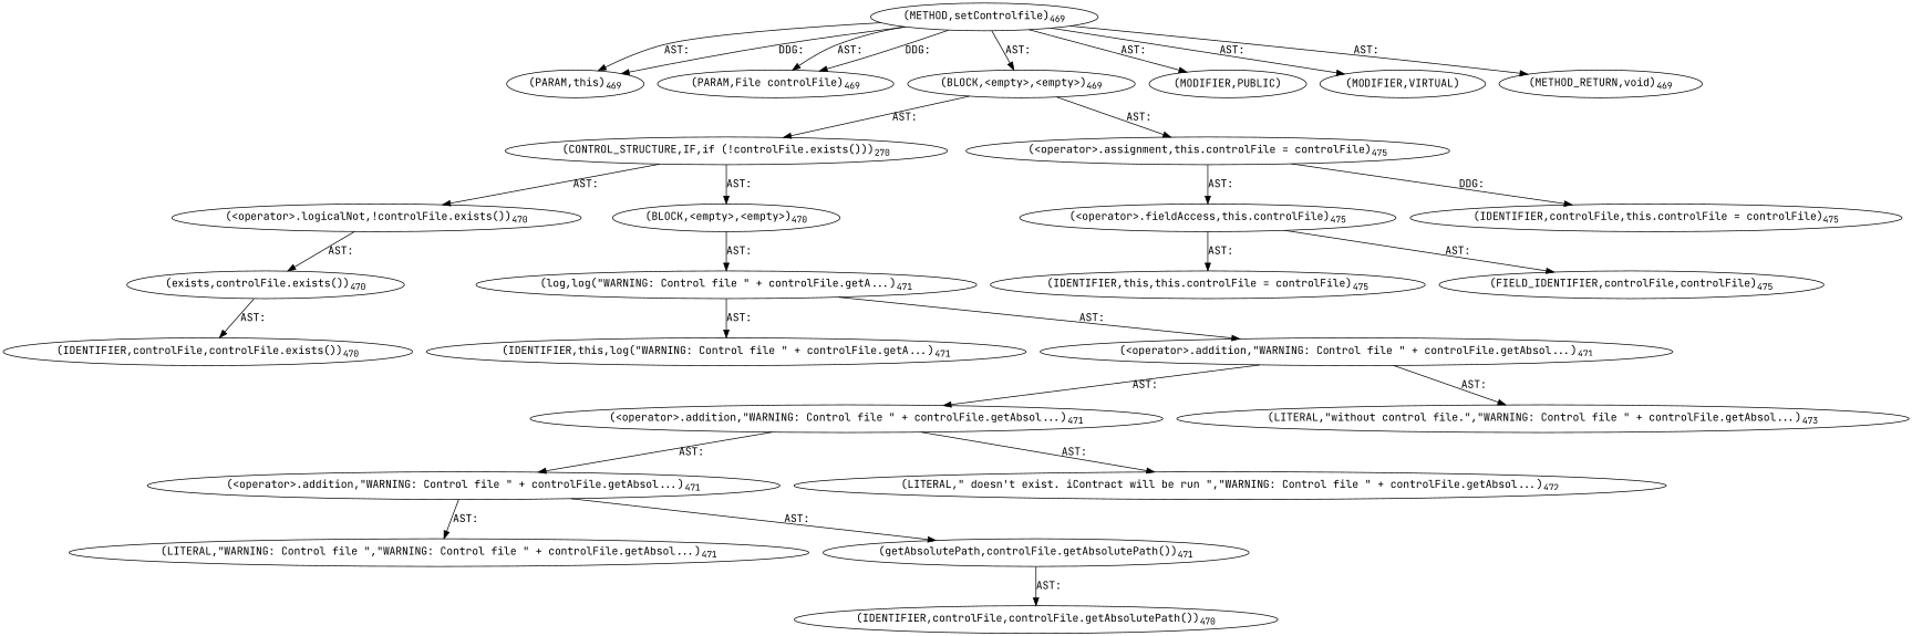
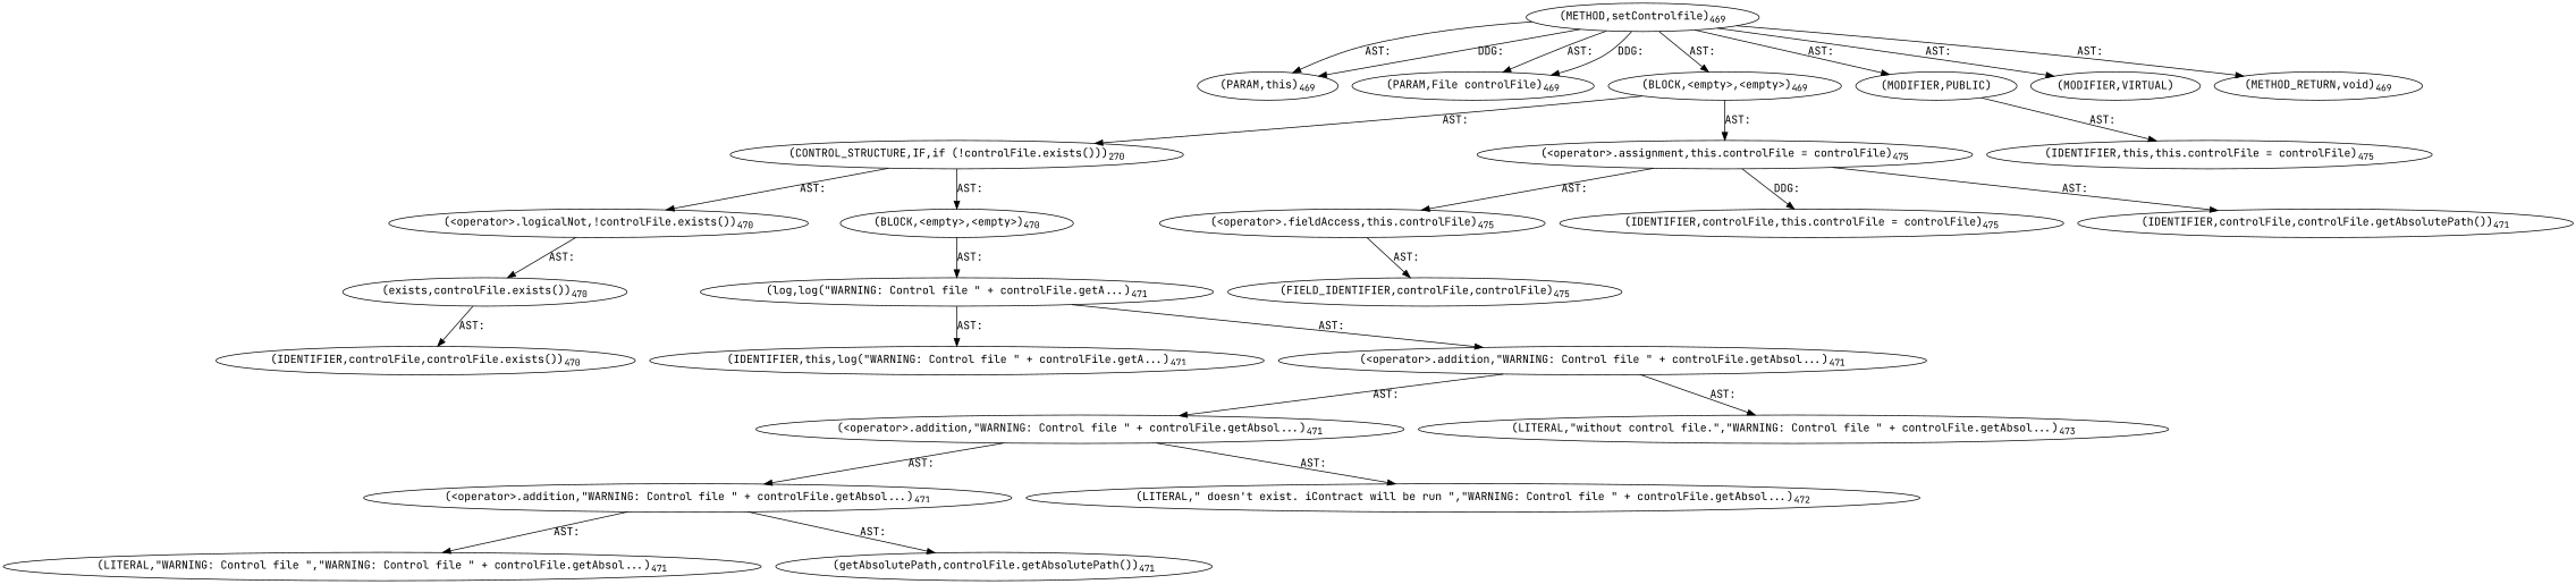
  digraph {
    fontname="JetBrains Mono"
    node [fontname="JetBrains Mono"]
    edge [fontname="JetBrains Mono"]
    n1 [label=<(METHOD,setControlfile)<SUB>469</SUB>>]
    n2 [label=<(PARAM,this)<SUB>469</SUB>>]
    n3 [label=<(PARAM,File controlFile)<SUB>469</SUB>>]
    n4 [label=<(BLOCK,&lt;empty&gt;,&lt;empty&gt;)<SUB>469</SUB>>]
    n5 [label=<(MODIFIER,PUBLIC)>]
    n6 [label=<(MODIFIER,VIRTUAL)>]
    n7 [label=<(METHOD_RETURN,void)<SUB>469</SUB>>]
    n8 [label=<(CONTROL_STRUCTURE,IF,if (!controlFile.exists()))<SUB>270</SUB>>]
    n9 [label=<(&lt;operator&gt;.assignment,this.controlFile = controlFile)<SUB>475</SUB>>]
    n10 [label=<(&lt;operator&gt;.logicalNot,!controlFile.exists())<SUB>470</SUB>>]
    n11 [label=<(BLOCK,&lt;empty&gt;,&lt;empty&gt;)<SUB>470</SUB>>]
    n12 [label=<(&lt;operator&gt;.fieldAccess,this.controlFile)<SUB>475</SUB>>]
    n13 [label=<(IDENTIFIER,controlFile,this.controlFile = controlFile)<SUB>475</SUB>>]
    n14 [label=<(exists,controlFile.exists())<SUB>470</SUB>>]
    n15 [label=<(log,log(&quot;WARNING: Control file &quot; + controlFile.getA...)<SUB>471</SUB>>]
    n16 [label=<(IDENTIFIER,controlFile,controlFile.exists())<SUB>470</SUB>>]
    n17 [label=<(IDENTIFIER,this,log(&quot;WARNING: Control file &quot; + controlFile.getA...)<SUB>471</SUB>>]
    n18 [label=<(&lt;operator&gt;.addition,&quot;WARNING: Control file &quot; + controlFile.getAbsol...)<SUB>471</SUB>>]
    n19 [label=<(&lt;operator&gt;.addition,&quot;WARNING: Control file &quot; + controlFile.getAbsol...)<SUB>471</SUB>>]
    n20 [label=<(LITERAL,&quot;without control file.&quot;,&quot;WARNING: Control file &quot; + controlFile.getAbsol...)<SUB>473</SUB>>]
    n21 [label=<(&lt;operator&gt;.addition,&quot;WARNING: Control file &quot; + controlFile.getAbsol...)<SUB>471</SUB>>]
    n22 [label=<(LITERAL,&quot; doesn't exist. iContract will be run &quot;,&quot;WARNING: Control file &quot; + controlFile.getAbsol...)<SUB>472</SUB>>]
    n23 [label=<(LITERAL,&quot;WARNING: Control file &quot;,&quot;WARNING: Control file &quot; + controlFile.getAbsol...)<SUB>471</SUB>>]
    n24 [label=<(getAbsolutePath,controlFile.getAbsolutePath())<SUB>471</SUB>>]
-   n25 [label=<(IDENTIFIER,controlFile,controlFile.getAbsolutePath())<SUB>470</SUB>>]
+   n25 [label=<(IDENTIFIER,controlFile,controlFile.getAbsolutePath())<SUB>471</SUB>>]
    n26 [label=<(IDENTIFIER,this,this.controlFile = controlFile)<SUB>475</SUB>>]
    n27 [label=<(FIELD_IDENTIFIER,controlFile,controlFile)<SUB>475</SUB>>]
    n1 -> n2 [label="AST: "]
    n1 -> n2 [label="DDG: "]
    n1 -> n3 [label="AST: "]
    n1 -> n3 [label="DDG: "]
    n1 -> n4 [label="AST: "]
    n1 -> n5 [label="AST: "]
    n1 -> n6 [label="AST: "]
    n1 -> n7 [label="AST: "]
    n4 -> n8 [label="AST: "]
    n4 -> n9 [label="AST: "]
    n8 -> n10 [label="AST: "]
    n8 -> n11 [label="AST: "]
    n9 -> n12 [label="AST: "]
    n9 -> n13 [label="DDG: "]
    n10 -> n14 [label="AST: "]
    n11 -> n15 [label="AST: "]
-   n12 -> n26 [label="AST: "]
+   n5 -> n26 [label="AST: "]
    n12 -> n27 [label="AST: "]
    n14 -> n16 [label="AST: "]
    n15 -> n17 [label="AST: "]
    n15 -> n18 [label="AST: "]
    n18 -> n19 [label="AST: "]
    n18 -> n20 [label="AST: "]
    n19 -> n21 [label="AST: "]
    n19 -> n22 [label="AST: "]
    n21 -> n23 [label="AST: "]
    n21 -> n24 [label="AST: "]
-   n24 -> n25 [label="AST: "]
+   n9 -> n25 [label="AST: "]
  }
